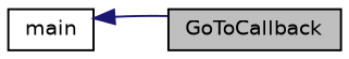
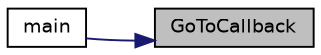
  digraph {
    rankdir=RL
    node [color=black fontname=Helvetica fontsize=10 shape=record style=filled]
    n1 [fillcolor=grey75 fontcolor=black height=0.2 label=GoToCallback width=0.4]
    n2 [fillcolor=white height=0.2 label=main width=0.4]
-   n2 -> n1 [color=midnightblue dir=back fontname=Helvetica fontsize=10 labelfontname=Helvetica labelfontsize=10 style=solid]
+   n1 -> n2 [color=midnightblue dir=back fontname=Helvetica fontsize=10 labelfontname=Helvetica labelfontsize=10 style=solid]
  }
